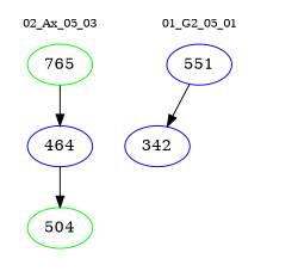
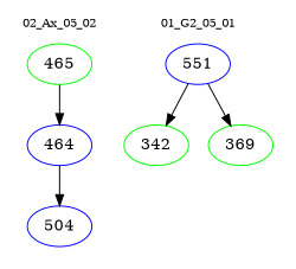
  digraph {
    node [color=blue]
    edge [color=black]
    n1 [label=464]
-   n2 [color=green label=765]
-   n3 [color=green label=504]
+   n2 [color=green label=465]
+   n3 [label=504]
    n4 [label=551]
-   n5 [label=342]
+   n5 [color=green label=342]
+   n6 [color=green label=369]
    subgraph cluster_1 {
      color=white
      fontsize=10
-     label="02_Ax_05_03"
+     label="02_Ax_05_02"
      n1
      n2
      n3
    }
    subgraph cluster_2 {
      color=white
      fontsize=10
      label="01_G2_05_01"
      n4
      n5
+     n6
    }
    n1 -> n3
    n2 -> n1
    n4 -> n5
+   n4 -> n6
  }
